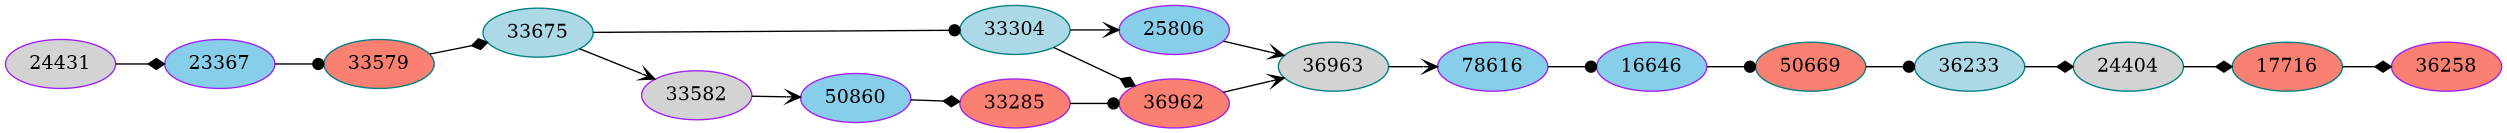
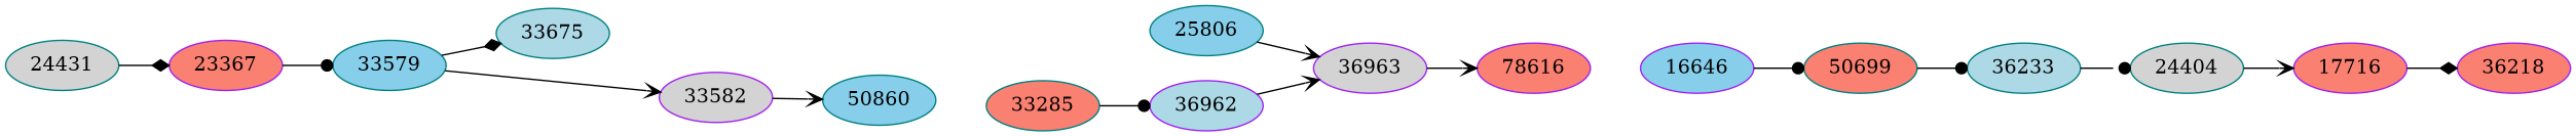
  strict digraph {
    rankdir=LR
    node [color=purple fillcolor=salmon style=filled]
    edge [arrowhead=vee]
-   n1 [label=36258]
-   n2 [color=teal label=17716]
+   n1 [label=36218]
+   n2 [label=17716]
    n3 [color=teal fillcolor=lightgrey label=24404]
    n4 [color=teal fillcolor=lightblue label=36233]
-   n5 [color=teal label=50669]
+   n5 [color=teal label=50699]
    n6 [fillcolor=skyblue label=16646]
-   n7 [fillcolor=skyblue label=78616]
-   n8 [color=teal fillcolor=lightgrey label=36963]
-   n9 [label=36962]
-   n10 [fillcolor=skyblue label=25806]
-   n11 [label=33285]
-   n12 [color=teal fillcolor=lightblue label=33304]
-   n13 [fillcolor=skyblue label=50860]
+   n7 [label=78616]
+   n8 [fillcolor=lightgrey label=36963]
+   n9 [fillcolor=lightblue label=36962]
+   n10 [color=teal fillcolor=skyblue label=25806]
+   n11 [color=teal label=33285]
+   n13 [color=teal fillcolor=skyblue label=50860]
    n14 [color=teal fillcolor=lightblue label=33675]
    n15 [fillcolor=lightgrey label=33582]
-   n16 [color=teal label=33579]
-   n17 [fillcolor=skyblue label=23367]
-   n18 [fillcolor=lightgrey label=24431]
+   n16 [color=teal fillcolor=skyblue label=33579]
+   n17 [label=23367]
+   n18 [color=teal fillcolor=lightgrey label=24431]
    n2 -> n1 [arrowhead=diamond]
-   n3 -> n2 [arrowhead=diamond]
-   n4 -> n3 [arrowhead=diamond]
+   n3 -> n2
+   n4 -> n3 [arrowhead=dot]
    n5 -> n4 [arrowhead=dot]
    n6 -> n5 [arrowhead=dot]
-   n7 -> n6 [arrowhead=dot]
    n8 -> n7
    n9 -> n8
    n10 -> n8
    n11 -> n9 [arrowhead=dot]
-   n12 -> n9 [arrowhead=diamond]
-   n12 -> n10
-   n13 -> n11 [arrowhead=diamond]
-   n14 -> n12 [arrowhead=dot]
-   n14 -> n15
+   n16 -> n15
    n15 -> n13
    n16 -> n14 [arrowhead=diamond]
    n17 -> n16 [arrowhead=dot]
    n18 -> n17 [arrowhead=diamond]
  }
